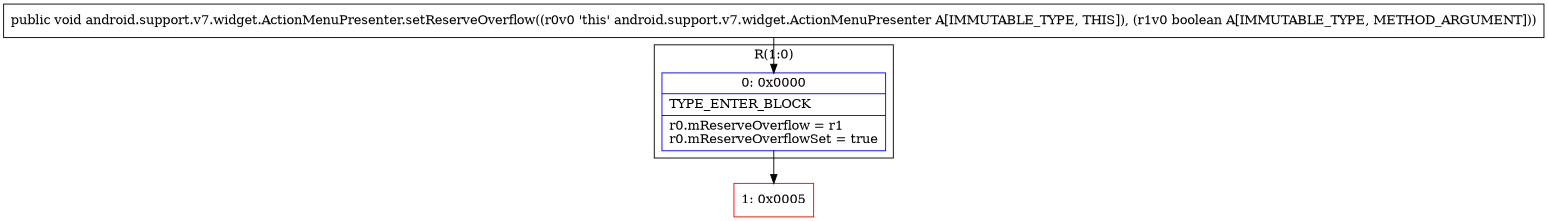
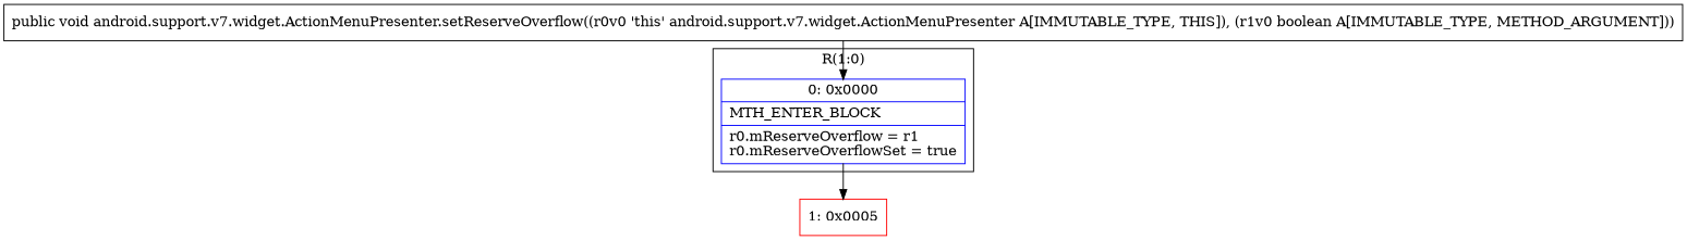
  digraph {
    node [shape=record]
-   n1 [color=blue label="{0\:\ 0x0000|TYPE_ENTER_BLOCK\l|r0.mReserveOverflow = r1\lr0.mReserveOverflowSet = true\l}"]
+   n1 [color=blue label="{0\:\ 0x0000|MTH_ENTER_BLOCK\l|r0.mReserveOverflow = r1\lr0.mReserveOverflowSet = true\l}"]
    n2 [color=red label="{1\:\ 0x0005}"]
    n3 [label="{public void android.support.v7.widget.ActionMenuPresenter.setReserveOverflow((r0v0 'this' android.support.v7.widget.ActionMenuPresenter A[IMMUTABLE_TYPE, THIS]), (r1v0 boolean A[IMMUTABLE_TYPE, METHOD_ARGUMENT])) }"]
    subgraph cluster_1 {
      label="R(1:0)"
      n1
    }
    n1 -> n2
    n3 -> n1
  }
